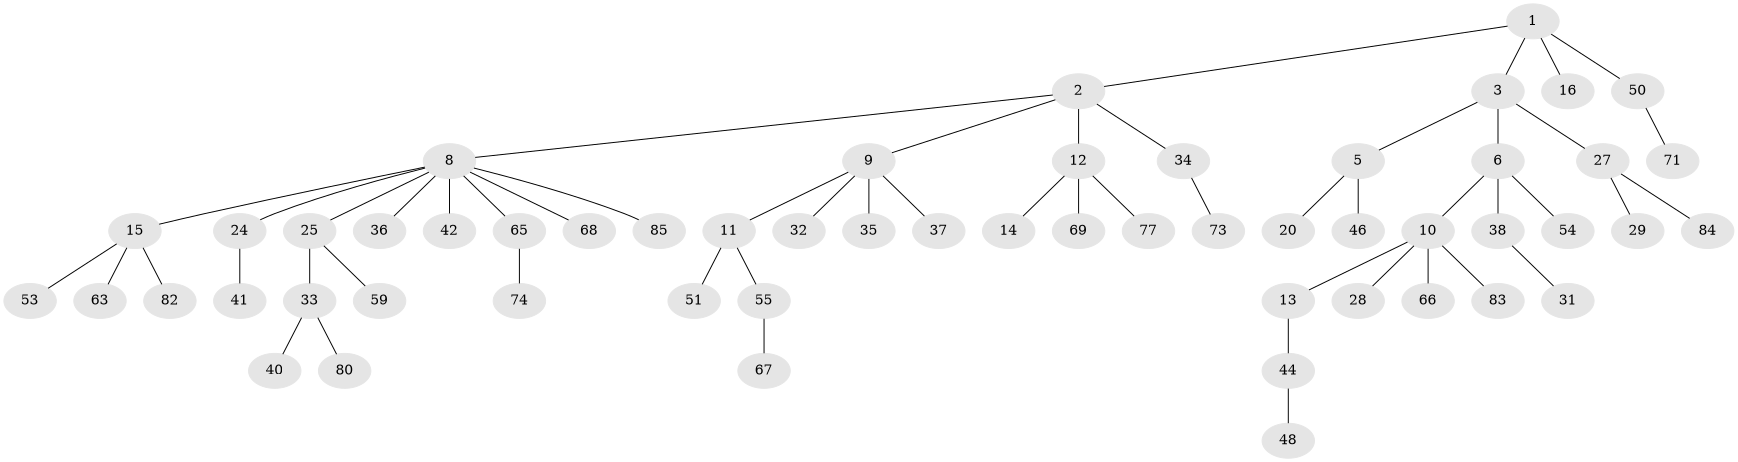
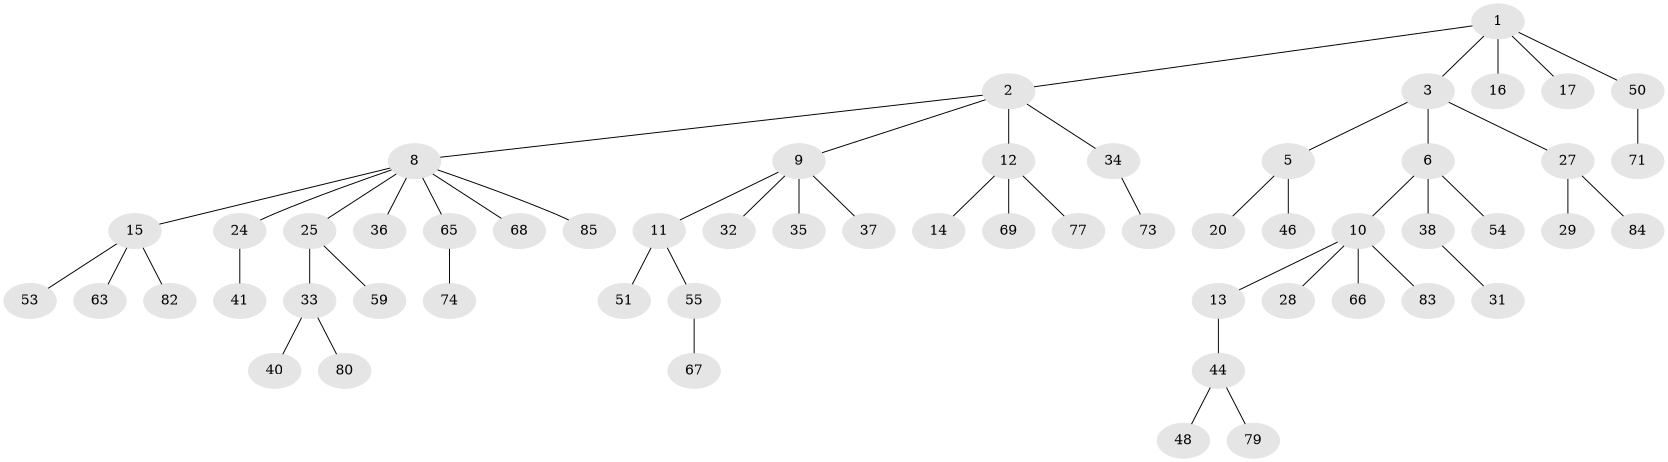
  graph {
    node [color=gray90 style=filled]
    1 [super="+75"]
    2 [super="+7"]
    3 [super="+4"]
    16
+   17 [super="+19"]
    50 [super="+70"]
    8 [super="+23"]
    9 [super="+62"]
    12 [super="+21"]
    34 [super="+52"]
    5 [super="+39"]
    6 [super="+22"]
    27 [super="+64"]
    71
    15 [super="+18"]
    24 [super="+58"]
    25 [super="+30"]
    36
-   42
    65 [super="+72"]
    68
    85
    11 [super="+26"]
    32
    35
    37
    14 [super="+43"]
    69
    77
    73
    20 [super="+76"]
    46
    10 [super="+47"]
    38
    54
    29 [super="+56"]
    84
    13
    28 [super="+81"]
    66
    83
    31 [super="+45"]
    53
    63
    82
    41
    33 [super="+57"]
    59
    74
    51 [super="+78"]
    55 [super="+60"]
    44 [super="+49"]
    67
    48 [super="+61"]
+   79
    40
    80
    1 -- 2
    1 -- 3
    1 -- 16
+   1 -- 17
    1 -- 50
    2 -- 8
    2 -- 9
    2 -- 12
    2 -- 34
    3 -- 5
    3 -- 6
    3 -- 27
    50 -- 71
    8 -- 15
    8 -- 24
    8 -- 25
    8 -- 36
-   8 -- 42
    8 -- 65
    8 -- 68
    8 -- 85
    9 -- 11
    9 -- 32
    9 -- 35
    9 -- 37
    12 -- 14
    12 -- 69
    12 -- 77
    34 -- 73
    5 -- 20
    5 -- 46
    6 -- 10
    6 -- 38
    6 -- 54
    27 -- 29
    27 -- 84
    15 -- 53
    15 -- 63
    15 -- 82
    24 -- 41
    25 -- 33
    25 -- 59
    65 -- 74
    11 -- 51
    11 -- 55
    10 -- 13
    10 -- 28
    10 -- 66
    10 -- 83
    38 -- 31
    13 -- 44
    33 -- 40
    33 -- 80
    55 -- 67
    44 -- 48
+   44 -- 79
  }
